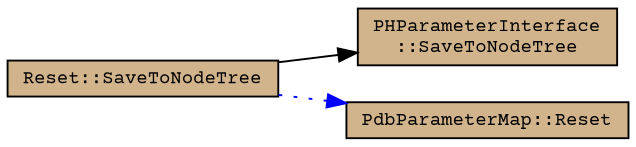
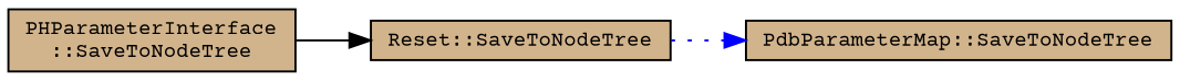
  digraph {
    fontname="Courier Prime"
    rankdir=LR
    node [color=black fillcolor=tan fontname="Courier Prime" fontsize=10 shape=record style=filled]
    edge [fontname="Courier Prime" fontsize=10 labelfontname=FreeSans labelfontsize=10]
    n1 [fontcolor=black height=0.2 label="PHParameterInterface\l::SaveToNodeTree" width=0.4]
    n2 [height=0.2 label="Reset::SaveToNodeTree" width=0.4]
-   n3 [height=0.2 label="PdbParameterMap::Reset" width=0.4]
-   n2 -> n1 [color=black style=solid]
+   n3 [height=0.2 label="PdbParameterMap::SaveToNodeTree" width=0.4]
+   n1 -> n2 [color=black style=solid]
    n2 -> n3 [color=blue style=dotted]
  }
